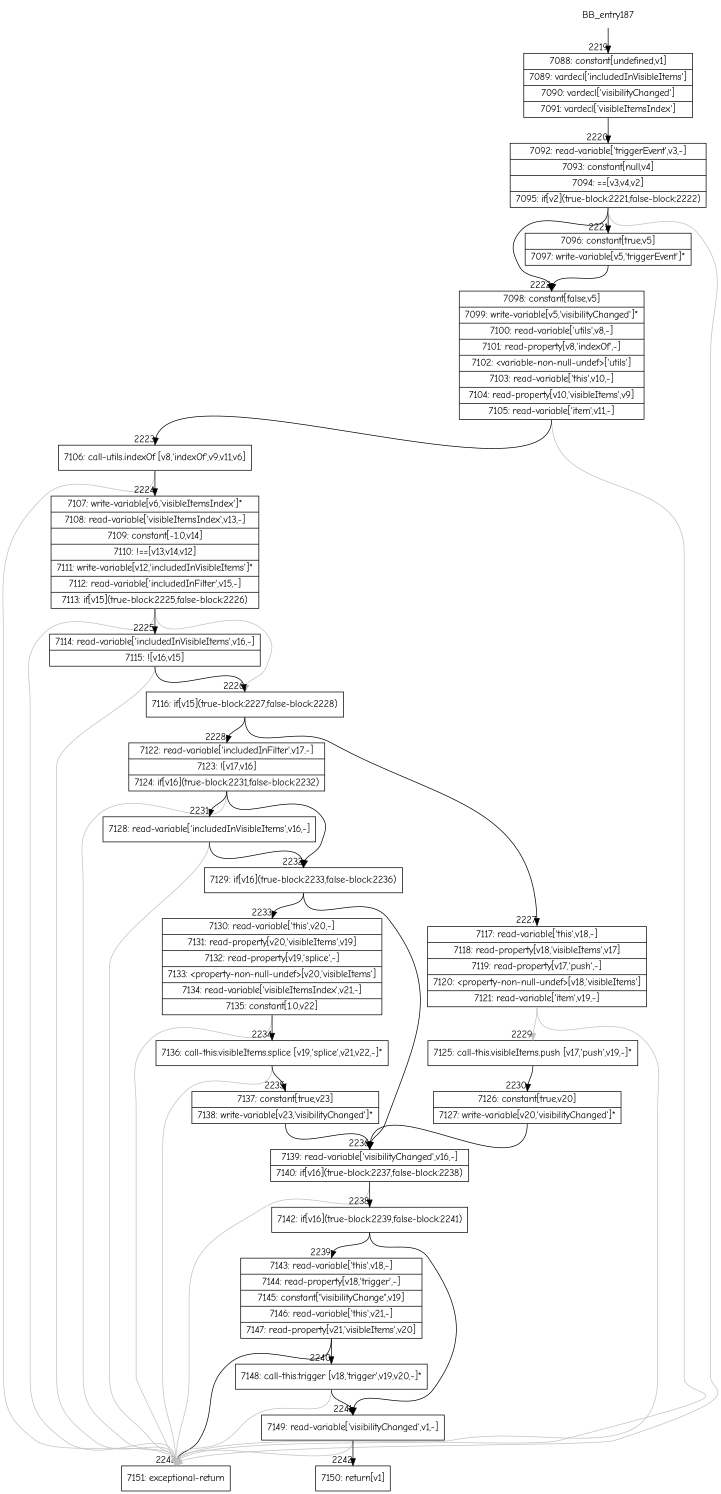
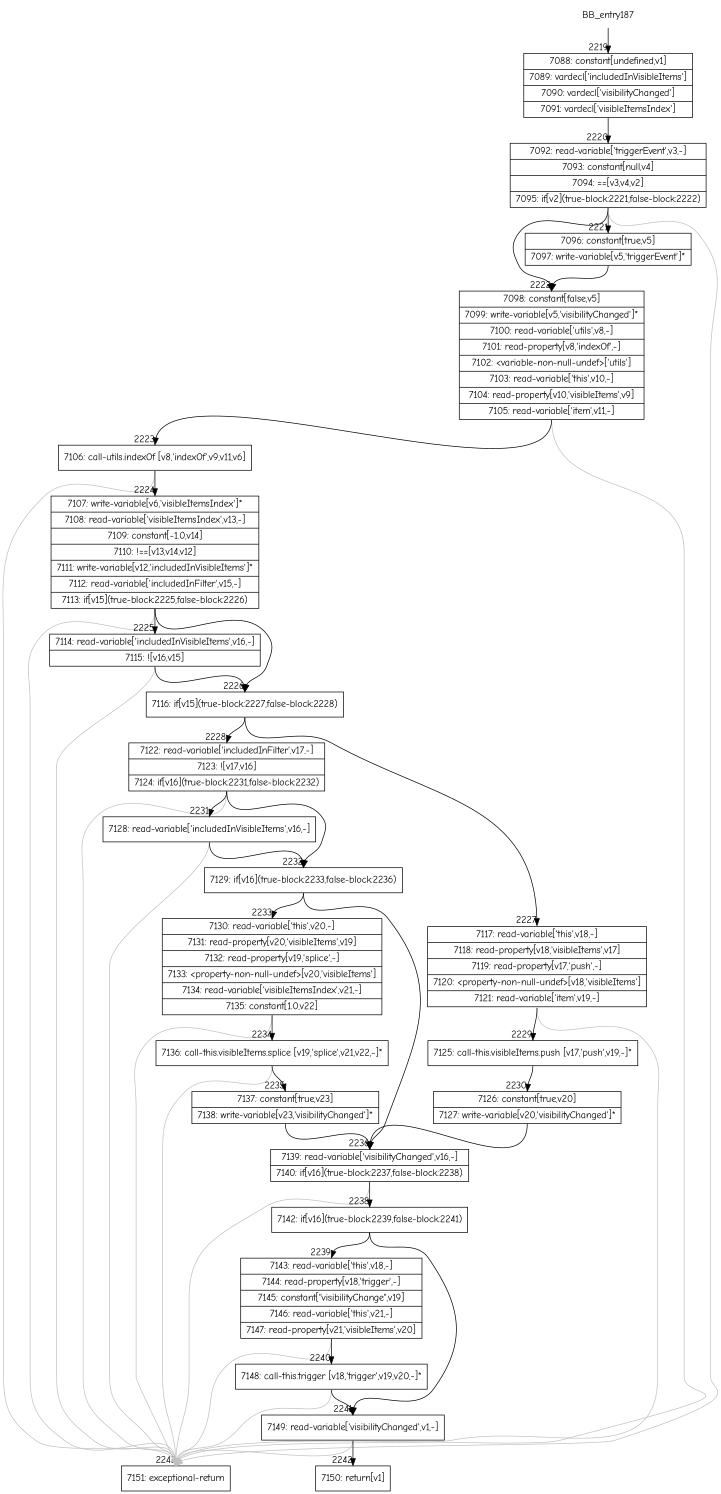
  digraph {
    fontname="Comic Neue"
    rankdir=TD
    node [fontname="Comic Neue" shape=record]
    edge [fontname="Comic Neue" headport=n tailport=s]
    n1 [label=BB_entry187 shape=none]
    n2 [label="{7088: constant[undefined,v1]|7089: vardecl['includedInVisibleItems']|7090: vardecl['visibilityChanged']|7091: vardecl['visibleItemsIndex']}"]
    n3 [label="{7092: read-variable['triggerEvent',v3,-]|7093: constant[null,v4]|7094: ==[v3,v4,v2]|7095: if[v2](true-block:2221,false-block:2222)}"]
    n4 [label="{7096: constant[true,v5]|7097: write-variable[v5,'triggerEvent']*}"]
    n5 [label="{7098: constant[false,v5]|7099: write-variable[v5,'visibilityChanged']*|7100: read-variable['utils',v8,-]|7101: read-property[v8,'indexOf',-]|7102: \<variable-non-null-undef\>['utils']|7103: read-variable['this',v10,-]|7104: read-property[v10,'visibleItems',v9]|7105: read-variable['item',v11,-]}"]
    n6 [label="{7151: exceptional-return}"]
    n7 [label="{7106: call-utils.indexOf [v8,'indexOf',v9,v11,v6]}"]
    n8 [label="{7107: write-variable[v6,'visibleItemsIndex']*|7108: read-variable['visibleItemsIndex',v13,-]|7109: constant[-1.0,v14]|7110: !==[v13,v14,v12]|7111: write-variable[v12,'includedInVisibleItems']*|7112: read-variable['includedInFilter',v15,-]|7113: if[v15](true-block:2225,false-block:2226)}"]
    n9 [label="{7116: if[v15](true-block:2227,false-block:2228)}"]
    n10 [label="{7114: read-variable['includedInVisibleItems',v16,-]|7115: ![v16,v15]}"]
    n11 [label="{7117: read-variable['this',v18,-]|7118: read-property[v18,'visibleItems',v17]|7119: read-property[v17,'push',-]|7120: \<property-non-null-undef\>[v18,'visibleItems']|7121: read-variable['item',v19,-]}"]
    n12 [label="{7122: read-variable['includedInFilter',v17,-]|7123: ![v17,v16]|7124: if[v16](true-block:2231,false-block:2232)}"]
    n13 [label="{7125: call-this.visibleItems.push [v17,'push',v19,-]*}"]
    n14 [label="{7129: if[v16](true-block:2233,false-block:2236)}"]
    n15 [label="{7128: read-variable['includedInVisibleItems',v16,-]}"]
    n16 [label="{7126: constant[true,v20]|7127: write-variable[v20,'visibilityChanged']*}"]
    n17 [label="{7139: read-variable['visibilityChanged',v16,-]|7140: if[v16](true-block:2237,false-block:2238)}"]
    n18 [label="{7130: read-variable['this',v20,-]|7131: read-property[v20,'visibleItems',v19]|7132: read-property[v19,'splice',-]|7133: \<property-non-null-undef\>[v20,'visibleItems']|7134: read-variable['visibleItemsIndex',v21,-]|7135: constant[1.0,v22]}"]
    n19 [label="{7142: if[v16](true-block:2239,false-block:2241)}"]
    n20 [label="{7136: call-this.visibleItems.splice [v19,'splice',v21,v22,-]*}"]
    n21 [label="{7143: read-variable['this',v18,-]|7144: read-property[v18,'trigger',-]|7145: constant[\"visibilityChange\",v19]|7146: read-variable['this',v21,-]|7147: read-property[v21,'visibleItems',v20]}"]
    n22 [label="{7149: read-variable['visibilityChanged',v1,-]}"]
    n23 [label="{7137: constant[true,v23]|7138: write-variable[v23,'visibilityChanged']*}"]
    n24 [label="{7148: call-this.trigger [v18,'trigger',v19,v20,-]*}"]
    n25 [label="{7150: return[v1]}"]
    n1 -> n2 [headlabel="    2219"]
    n2 -> n3 [headlabel="      2220"]
    n3 -> n4 [headlabel="      2221"]
    n3 -> n5 [headlabel="      2222"]
    n3 -> n6 [color=gray headlabel="      2243"]
    n4 -> n5
    n5 -> n6 [color=gray]
    n5 -> n7 [headlabel="      2223"]
    n7 -> n6 [color=gray]
    n7 -> n8 [headlabel="      2224"]
    n8 -> n6 [color=gray]
-   n8 -> n9 [headlabel="      2226" color=gray]
+   n8 -> n9 [headlabel="      2226"]
    n8 -> n10 [headlabel="      2225"]
    n9 -> n11 [headlabel="      2227"]
    n9 -> n12 [headlabel="      2228"]
    n10 -> n6 [color=gray]
    n10 -> n9
    n11 -> n6 [color=gray]
-   n11 -> n13 [headlabel="      2229" color=gray]
+   n11 -> n13 [headlabel="      2229"]
    n12 -> n6 [color=gray]
    n12 -> n14 [headlabel="      2232"]
    n12 -> n15 [headlabel="      2231"]
    n13 -> n16 [headlabel="      2230"]
    n14 -> n17
    n14 -> n18 [headlabel="      2233"]
    n15 -> n6 [color=gray]
    n15 -> n14
    n16 -> n17 [headlabel="      2236"]
    n17 -> n6 [color=gray]
    n17 -> n19 [headlabel="      2238"]
    n18 -> n6 [color=gray]
    n18 -> n20 [headlabel="      2234"]
    n19 -> n21 [headlabel="      2239"]
    n19 -> n22 [headlabel="      2241"]
    n20 -> n6 [color=gray]
    n20 -> n23 [headlabel="      2235"]
-   n21 -> n6 [color=black]
+   n21 -> n6 [color=gray]
    n21 -> n24 [headlabel="      2240"]
    n22 -> n6 [color=gray]
    n22 -> n25 [headlabel="      2242"]
    n23 -> n17
    n24 -> n6 [color=gray]
    n24 -> n22
  }
